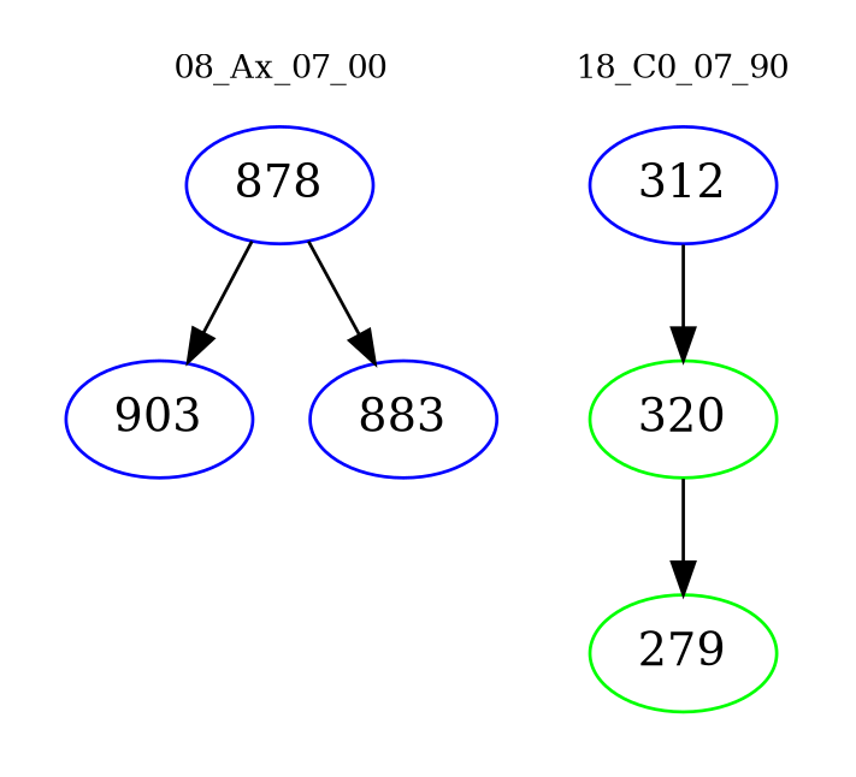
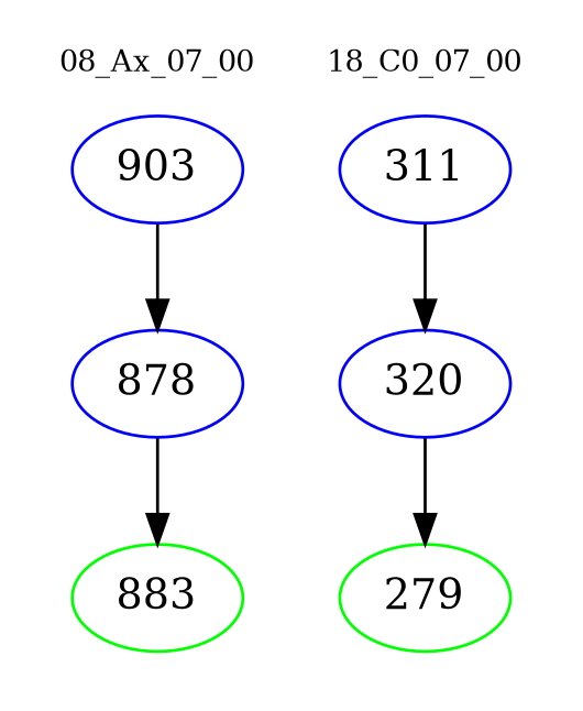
  digraph {
    node [color=blue]
    edge [color=black]
    n1 [label=878]
    n2 [label=903]
-   n3 [label=883]
-   n4 [label=312]
+   n3 [color=green label=883]
+   n4 [label=311]
    n5 [color=green label=279]
-   n6 [color=green label=320]
+   n6 [label=320]
    subgraph cluster_1 {
      color=white
      fontsize=10
      label="08_Ax_07_00"
      n1
      n2
      n3
    }
    subgraph cluster_2 {
      color=white
      fontsize=10
-     label="18_C0_07_90"
+     label="18_C0_07_00"
      n4
      n5
      n6
    }
-   n1 -> n2
+   n2 -> n1
    n1 -> n3
    n4 -> n6
    n6 -> n5
  }
